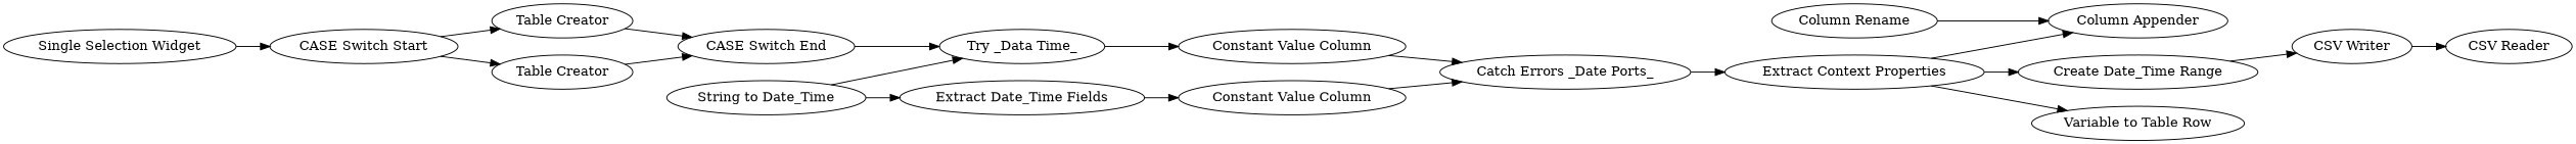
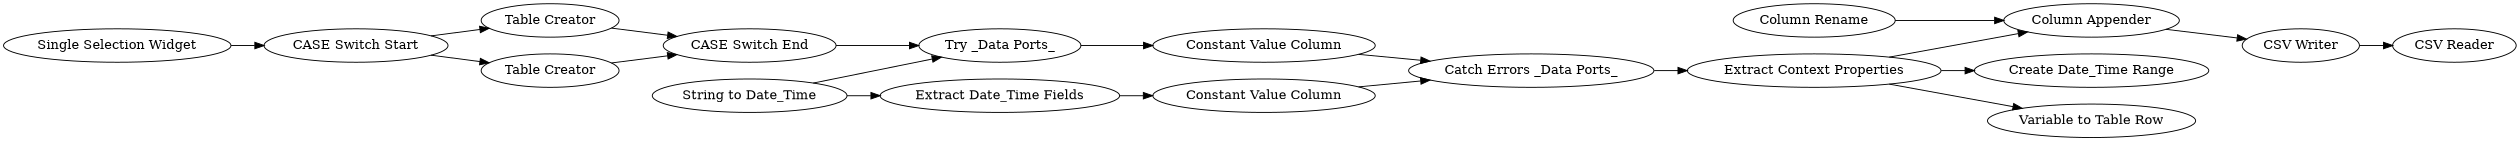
  digraph {
    rankdir=LR
    n1 [label="CASE Switch Start"]
    n2 [label="Table Creator"]
    n3 [label="Table Creator"]
    n4 [label="CASE Switch End"]
-   n5 [label="Try _Data Time_"]
+   n5 [label="Try _Data Ports_"]
    n6 [label="Extract Context Properties"]
    n7 [label="Create Date_Time Range"]
    n8 [label="Variable to Table Row"]
    n9 [label="Column Appender"]
    n10 [label="CSV Writer"]
    n11 [label="Constant Value Column"]
    n12 [label="String to Date_Time"]
    n13 [label="Extract Date_Time Fields"]
-   n14 [label="Catch Errors _Date Ports_"]
+   n14 [label="Catch Errors _Data Ports_"]
    n15 [label="Constant Value Column"]
    n16 [label="CSV Reader"]
    n17 [label="Column Rename"]
    n18 [label="Single Selection Widget"]
    n1 -> n2
    n1 -> n3
    n2 -> n4
    n3 -> n4
    n4 -> n5
    n5 -> n11
    n6 -> n7
    n6 -> n8
    n6 -> n9
-   n7 -> n10
+   n9 -> n10
    n10 -> n16
    n11 -> n14
    n12 -> n5
    n12 -> n13
    n13 -> n15
    n14 -> n6
    n15 -> n14
    n17 -> n9
    n18 -> n1
  }
